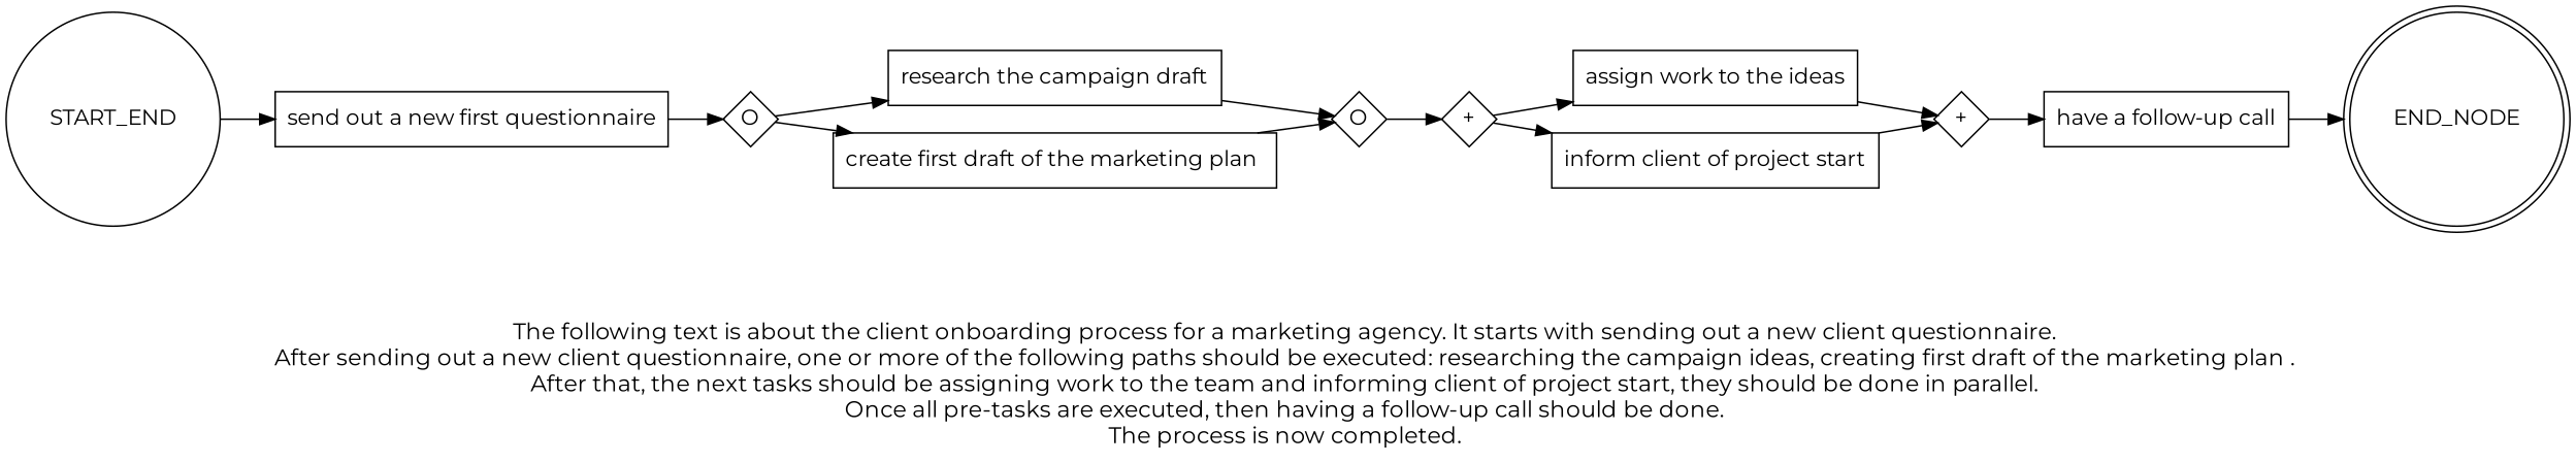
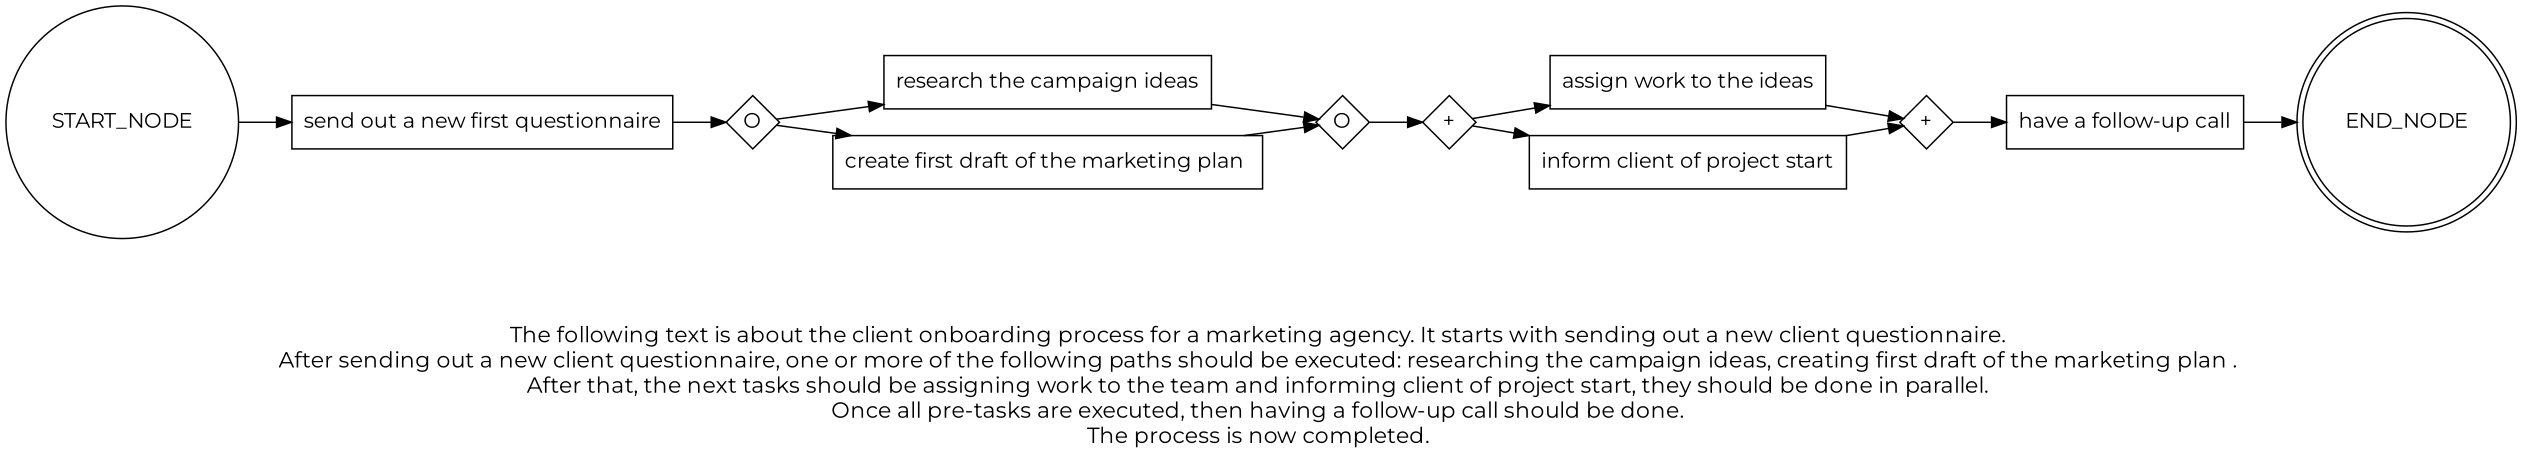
  digraph {
    fontname=Montserrat
    fontsize=15
    label="\n\n\nThe following text is about the client onboarding process for a marketing agency. It starts with sending out a new client questionnaire. \nAfter sending out a new client questionnaire, one or more of the following paths should be executed: researching the campaign ideas, creating first draft of the marketing plan . \nAfter that, the next tasks should be assigning work to the team and informing client of project start, they should be done in parallel. \nOnce all pre-tasks are executed, then having a follow-up call should be done. \nThe process is now completed. \n"
    rankdir=LR
    node [fontname=Montserrat shape=box]
    edge [fontname=Montserrat]
    n1 [label="send out a new first questionnaire"]
    n2 [fixedsize=true label=O shape=diamond width=0.5]
-   "research the campaign ideas" [label="research the campaign draft"]
+   "research the campaign ideas"
    "create first draft of the marketing plan "
    n5 [fixedsize=true label=O shape=diamond width=0.5]
    n6 [fixedsize=true label="+" shape=diamond width=0.5]
    n7 [label="assign work to the ideas"]
    "inform client of project start"
    n9 [fixedsize=true label="+" shape=diamond width=0.5]
    "have a follow-up call"
    END_NODE [shape=doublecircle width=0.2]
-   START_NODE [shape=circle width=0.3 label=START_END]
+   START_NODE [shape=circle width=0.3]
    subgraph sub_1 {
      n1
      n2
      "research the campaign ideas"
      "create first draft of the marketing plan "
      n5
      n6
      n7
      "inform client of project start"
      n9
      "have a follow-up call"
    }
    n1 -> n2
    n2 -> "research the campaign ideas"
    n2 -> "create first draft of the marketing plan "
    "research the campaign ideas" -> n5
    "create first draft of the marketing plan " -> n5
    n5 -> n6
    n6 -> n7
    n6 -> "inform client of project start"
    n7 -> n9
    "inform client of project start" -> n9
    n9 -> "have a follow-up call"
    "have a follow-up call" -> END_NODE
    START_NODE -> n1
  }
